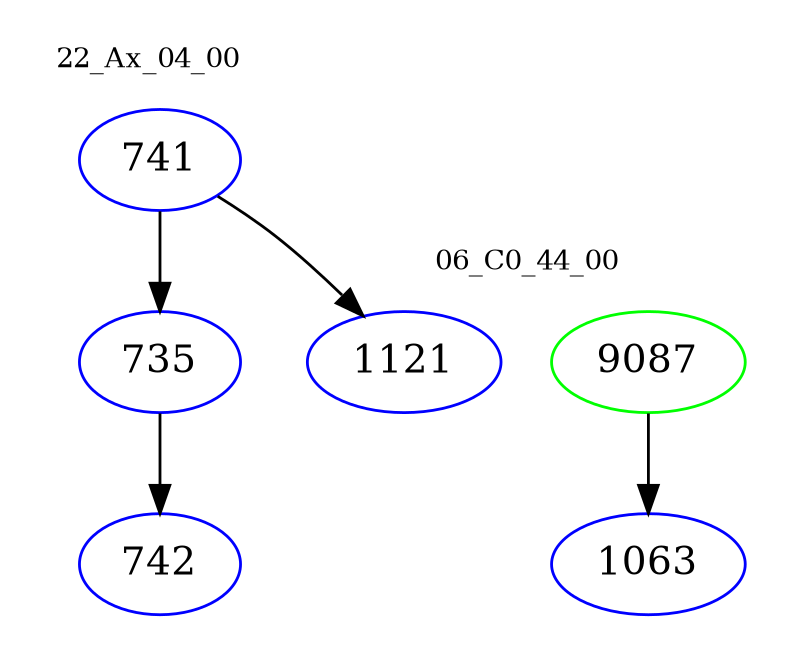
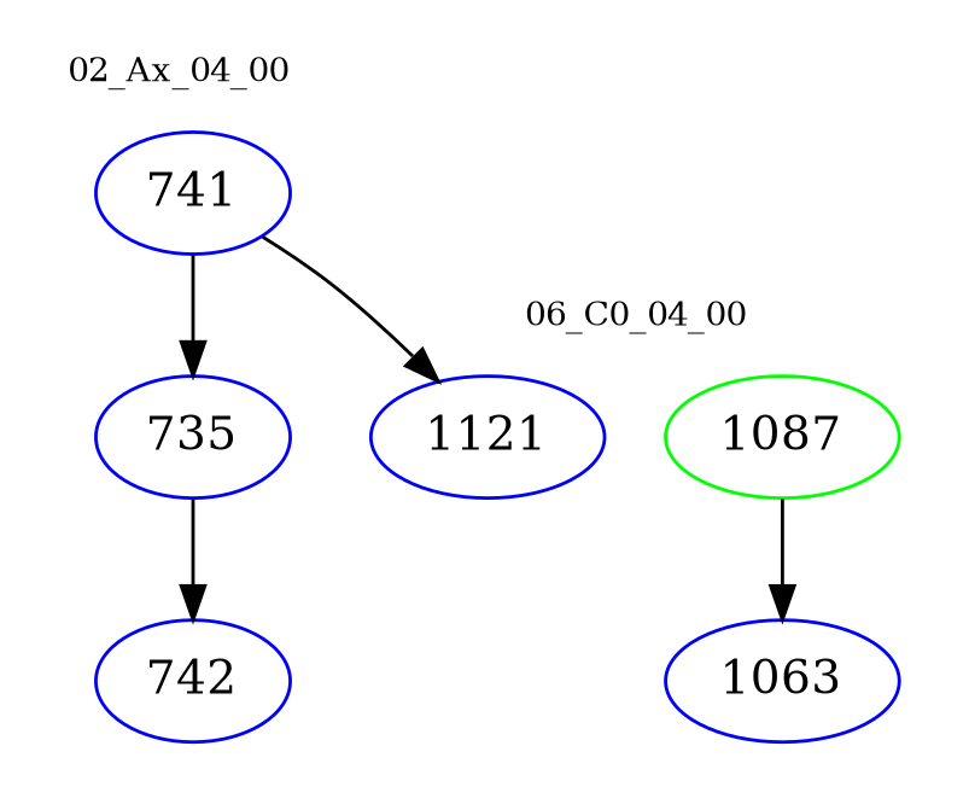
  digraph {
    node [color=blue]
    edge [color=black]
    n1 [label=741]
    n2 [label=735]
    n3 [label=742]
-   n4 [color=green label=9087]
+   n4 [color=green label=1087]
    n5 [label=1063]
    n6 [label=1121]
    subgraph cluster_1 {
      color=white
      fontsize=10
-     label="22_Ax_04_00"
+     label="02_Ax_04_00"
      n1
      n2
      n3
    }
    subgraph cluster_2 {
      color=white
      fontsize=10
-     label="06_C0_44_00"
+     label="06_C0_04_00"
      n4
      n5
      n6
    }
    n1 -> n2
    n1 -> n6
    n2 -> n3
    n4 -> n5
  }
